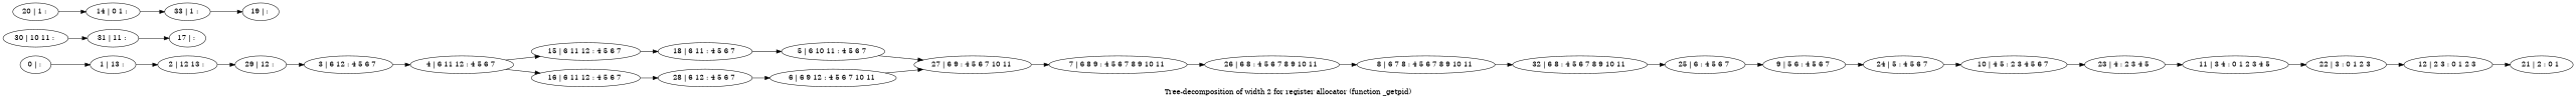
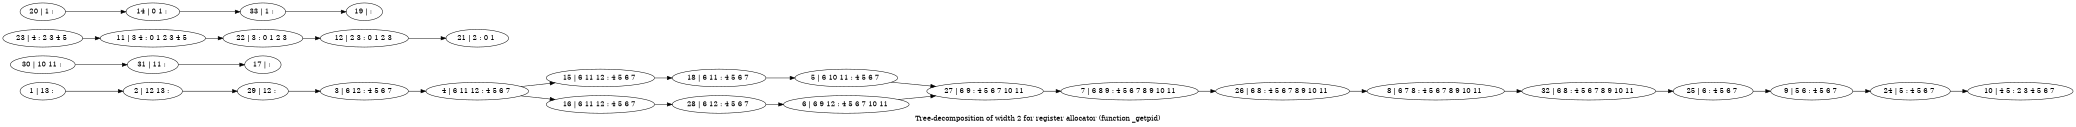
  digraph {
    label="Tree-decomposition of width 2 for register allocator (function _getpid)"
    rankdir=LR
-   n1 [label="0 | : "]
    n2 [label="1 | 13 : "]
    n3 [label="2 | 12 13 : "]
    n4 [label="29 | 12 : "]
    n5 [label="3 | 6 12 : 4 5 6 7 "]
    n6 [label="4 | 6 11 12 : 4 5 6 7 "]
    n7 [label="15 | 6 11 12 : 4 5 6 7 "]
    n8 [label="16 | 6 11 12 : 4 5 6 7 "]
    n9 [label="18 | 6 11 : 4 5 6 7 "]
    n10 [label="28 | 6 12 : 4 5 6 7 "]
    n11 [label="5 | 6 10 11 : 4 5 6 7 "]
    n12 [label="27 | 6 9 : 4 5 6 7 10 11 "]
    n13 [label="30 | 10 11 : "]
    n14 [label="31 | 11 : "]
    n15 [label="6 | 6 9 12 : 4 5 6 7 10 11 "]
    n16 [label="7 | 6 8 9 : 4 5 6 7 8 9 10 11 "]
    n17 [label="26 | 6 8 : 4 5 6 7 8 9 10 11 "]
    n18 [label="8 | 6 7 8 : 4 5 6 7 8 9 10 11 "]
    n19 [label="32 | 6 8 : 4 5 6 7 8 9 10 11 "]
    n20 [label="25 | 6 : 4 5 6 7 "]
    n21 [label="9 | 5 6 : 4 5 6 7 "]
    n22 [label="24 | 5 : 4 5 6 7 "]
    n23 [label="10 | 4 5 : 2 3 4 5 6 7 "]
    n24 [label="23 | 4 : 2 3 4 5 "]
    n25 [label="11 | 3 4 : 0 1 2 3 4 5 "]
    n26 [label="22 | 3 : 0 1 2 3 "]
    n27 [label="12 | 2 3 : 0 1 2 3 "]
    n28 [label="21 | 2 : 0 1 "]
    n29 [label="20 | 1 : "]
    n30 [label="14 | 0 1 : "]
    n31 [label="33 | 1 : "]
    n32 [label="19 | : "]
    n33 [label="17 | : "]
-   n1 -> n2
    n2 -> n3
    n3 -> n4
    n4 -> n5
    n5 -> n6
    n6 -> n7
    n6 -> n8
    n7 -> n9
    n8 -> n10
    n9 -> n11
    n10 -> n15
    n11 -> n12
    n12 -> n16
    n13 -> n14
    n14 -> n33
    n15 -> n12
    n16 -> n17
    n17 -> n18
    n18 -> n19
    n19 -> n20
    n20 -> n21
    n21 -> n22
    n22 -> n23
-   n23 -> n24
    n24 -> n25
    n25 -> n26
    n26 -> n27
    n27 -> n28
    n29 -> n30
    n30 -> n31
    n31 -> n32
  }
